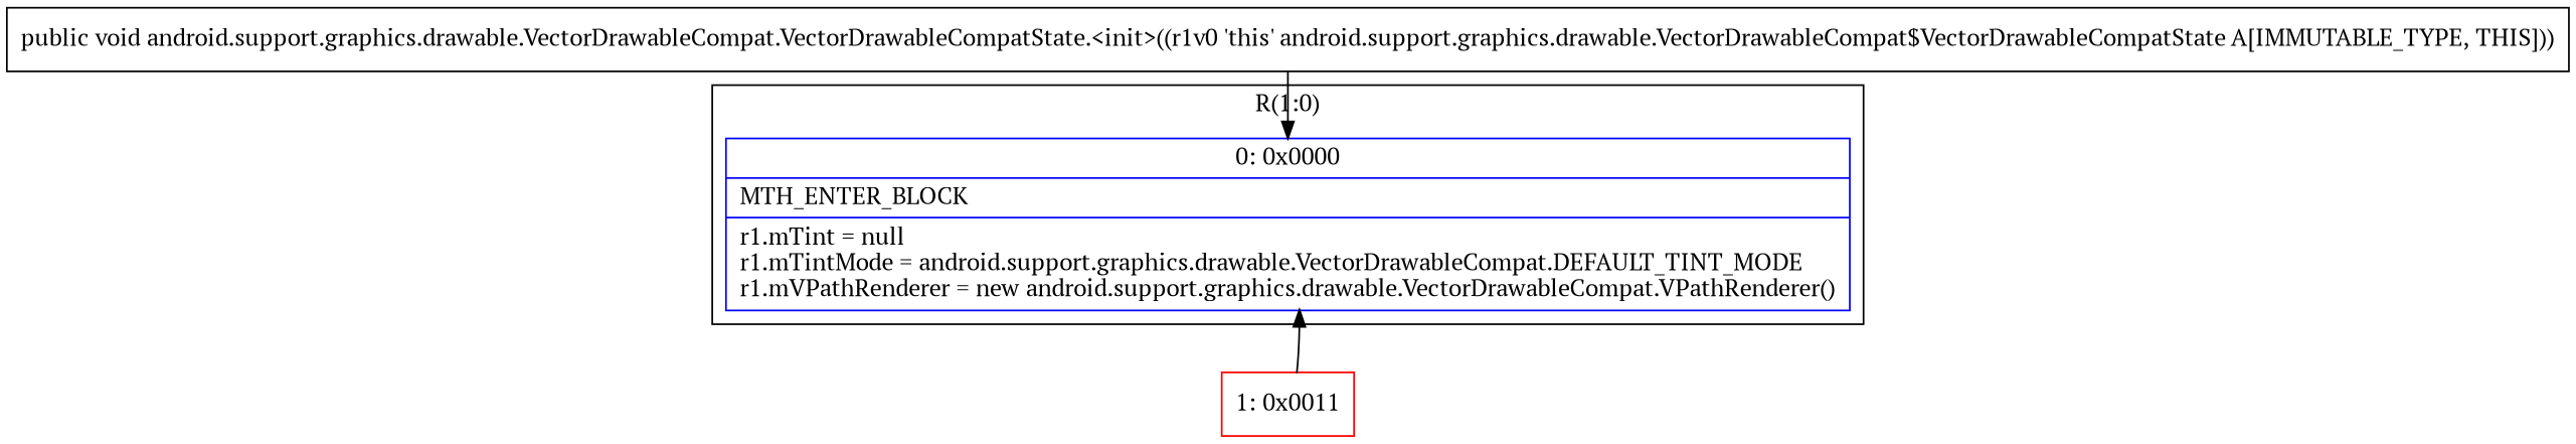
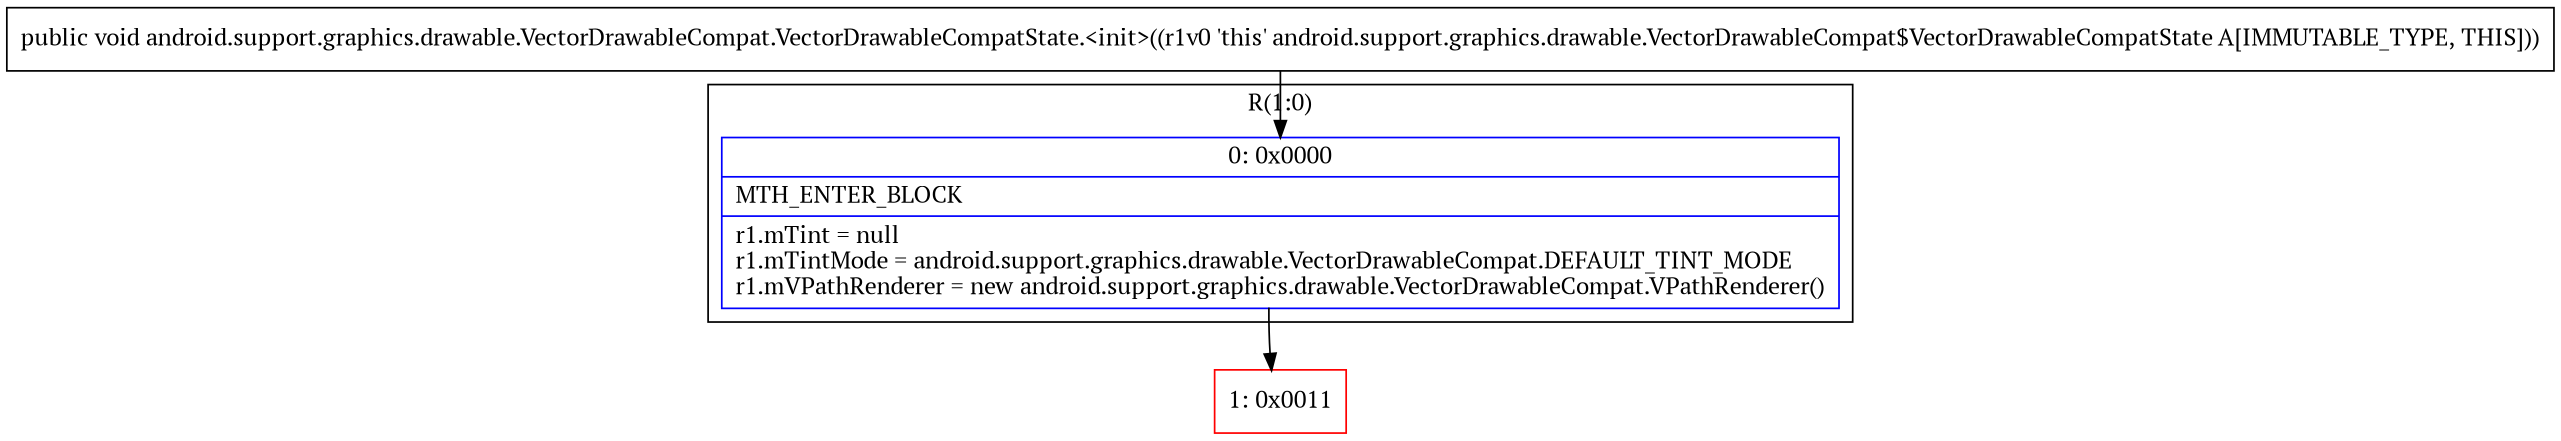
  digraph {
    fontname="PT Serif"
    node [shape=record fontname="PT Serif"]
    edge [fontname="PT Serif"]
    n1 [color=blue label="{0\:\ 0x0000|MTH_ENTER_BLOCK\l|r1.mTint = null\lr1.mTintMode = android.support.graphics.drawable.VectorDrawableCompat.DEFAULT_TINT_MODE\lr1.mVPathRenderer = new android.support.graphics.drawable.VectorDrawableCompat.VPathRenderer()\l}"]
    n2 [color=red label="{1\:\ 0x0011}"]
    n3 [label="{public void android.support.graphics.drawable.VectorDrawableCompat.VectorDrawableCompatState.\<init\>((r1v0 'this' android.support.graphics.drawable.VectorDrawableCompat$VectorDrawableCompatState A[IMMUTABLE_TYPE, THIS])) }"]
    subgraph cluster_1 {
      label="R(1:0)"
      n1
    }
-   n2 -> n1
+   n1 -> n2
    n3 -> n1
  }
